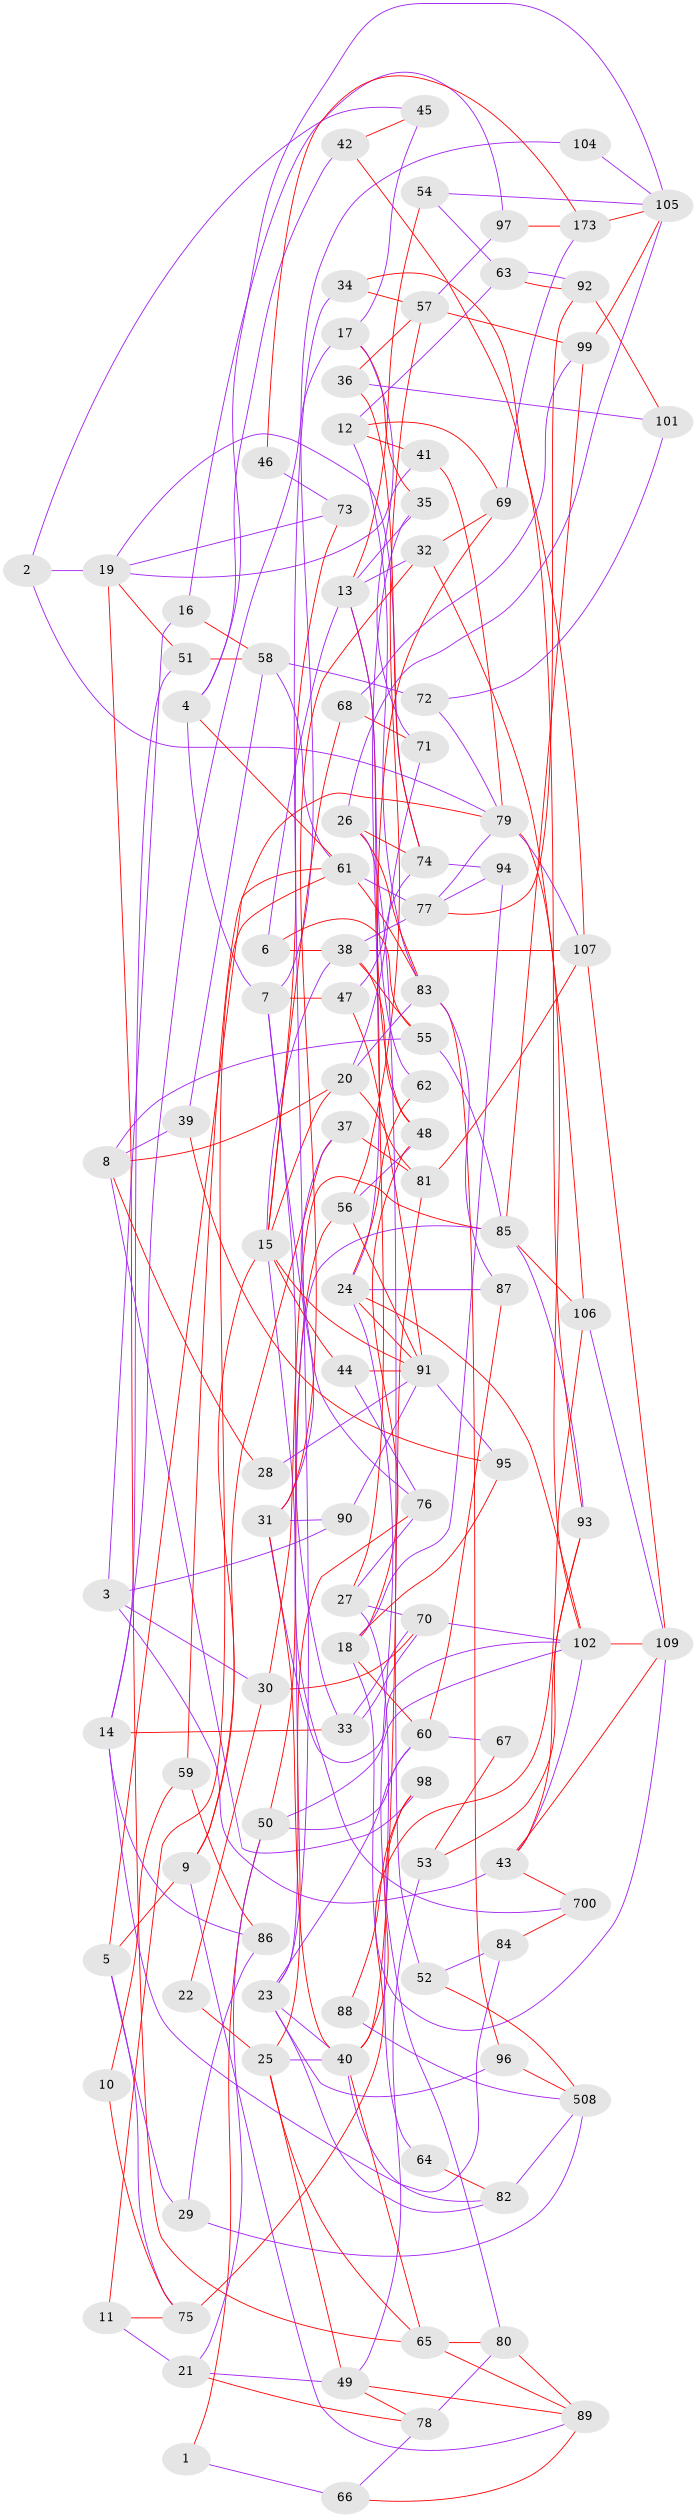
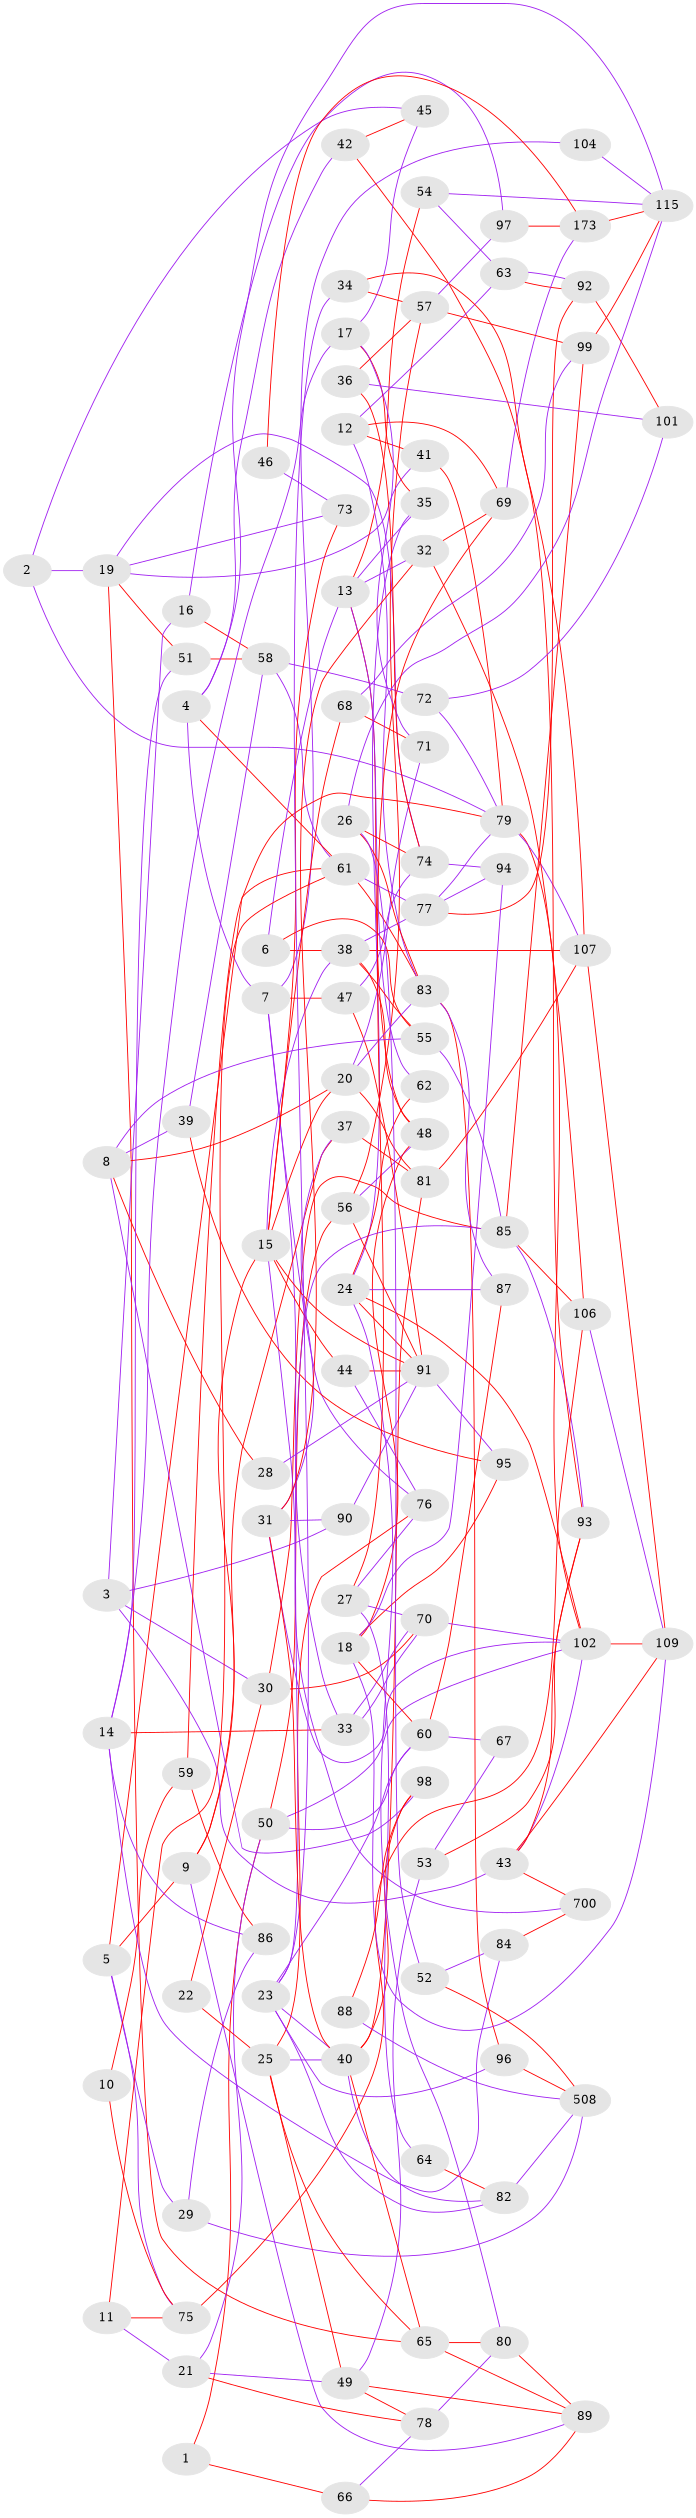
  graph {
    rankdir=LR
    node [color=gray90 style=filled]
    edge [color=purple]
    1
    50
    66
    60
    102
    56
    89
    78
    2
    19
    45
    79
    41
    51
    73
    65
    74
    107
    3
    16
    30
    43
    90
    58
    97
    85
    70
    n28 [label=700]
    109
    93
    91
    4
    7
    42
    61
-   105
+   105 [label=115]
    33
    47
    76
    104
    83
    77
    5
    9
    29
    75
    15
    37
    86
    n50 [label=508]
    106
    6
    13
    38
    55
    32
    35
    48
    54
    62
    8
    20
    28
    39
    98
    71
    81
    95
    44
    68
    10
    59
    11
    21
    49
    12
    63
    69
    92
    n80 [label=173]
    96
    87
    14
    17
    84
    99
    72
    18
    94
    67
    80
    53
    22
    25
    40
    23
    34
    82
    57
    24
    26
    52
    27
    64
    31
    36
    101
    46
    88
    1 -- 50 [color=red]
-   1 -- 66
+   1 -- 66 [color=red]
    50 -- 60
    50 -- 102
    50 -- 56 [color=red]
    66 -- 89 [color=red]
    66 -- 78
    60 -- 87 [color=red]
    60 -- 67
    102 -- 109 [color=red]
    56 -- 91 [color=red]
    56 -- 48
    56 -- 57 [color=red]
    78 -- 80
    2 -- 19
    2 -- 45
    2 -- 79
    19 -- 41
    19 -- 51 [color=red]
    19 -- 73
    19 -- 65 [color=red]
    19 -- 74
    79 -- 102 [color=red]
    79 -- 107
    41 -- 79 [color=red]
    51 -- 58 [color=red]
    65 -- 89 [color=red]
    65 -- 80 [color=red]
    74 -- 94
    107 -- 109 [color=red]
    3 -- 16
    3 -- 30
    3 -- 43
    3 -- 90
    16 -- 58 [color=red]
    16 -- 97
    30 -- 85 [color=red]
    30 -- 70 [color=red]
    43 -- 102
    43 -- n28 [color=red]
    43 -- 109 [color=red]
    43 -- 93 [color=red]
    90 -- 91
    58 -- 61
    58 -- 72
    97 -- n80 [color=red]
    85 -- 93
    85 -- 106 [color=red]
    85 -- 99 [color=red]
    70 -- 102
    91 -- 95
    4 -- 7
    4 -- 42
    4 -- 61 [color=red]
    4 -- 105
    7 -- 33
    7 -- 47 [color=red]
    7 -- 76
    7 -- 104
    42 -- 45 [color=red]
    42 -- 93 [color=red]
    61 -- 83 [color=red]
    61 -- 77
    33 -- 70
    33 -- 70
    47 -- 74
    47 -- 91 [color=red]
    104 -- 105
    83 -- 96 [color=red]
    83 -- 87
    77 -- 79
    77 -- 92 [color=red]
    77 -- 94
    5 -- 61 [color=red]
    5 -- 9 [color=red]
    5 -- 29
    5 -- 75
    9 -- 89
    9 -- 15 [color=red]
    9 -- 37 [color=red]
    29 -- 86
    29 -- n50
    75 -- 106 [color=red]
    15 -- 73 [color=red]
    15 -- n28
    15 -- 91 [color=red]
    15 -- 38
    15 -- 20 [color=red]
    15 -- 44 [color=red]
    15 -- 68 [color=red]
    37 -- 81 [color=red]
    106 -- 109
    6 -- 13
    6 -- 38 [color=red]
    6 -- 55 [color=red]
    13 -- 32
    13 -- 35
    13 -- 48 [color=red]
    13 -- 54 [color=red]
    13 -- 62
    38 -- 107 [color=red]
    38 -- 77
    38 -- 55 [color=red]
    38 -- 48 [color=red]
    55 -- 85
    32 -- 106 [color=red]
    32 -- 69 [color=red]
    54 -- 105
    54 -- 63
    8 -- 55
    8 -- 20 [color=red]
    8 -- 28 [color=red]
    8 -- 39
    8 -- 98
    20 -- 83
    20 -- 71
    20 -- 81 [color=red]
    28 -- 91
    39 -- 58
    39 -- 95 [color=red]
    81 -- 107 [color=red]
    44 -- 91 [color=red]
    44 -- 76
    68 -- 71 [color=red]
    68 -- 99
    10 -- 75 [color=red]
    10 -- 59 [color=red]
    59 -- 79 [color=red]
    59 -- 86 [color=red]
    11 -- 61 [color=red]
    11 -- 75 [color=red]
    11 -- 21
    21 -- 50
    21 -- 78 [color=red]
    21 -- 49
    49 -- 89 [color=red]
    49 -- 78 [color=red]
    49 -- 53
    12 -- 41 [color=red]
    12 -- 83
    12 -- 63
    12 -- 69 [color=red]
    63 -- 92 [color=red]
    63 -- 92
    69 -- n80
    92 -- 101 [color=red]
    n80 -- 105 [color=red]
    96 -- n50 [color=red]
    14 -- 51
    14 -- 33 [color=red]
    14 -- 86
    14 -- 17
    14 -- 84
    17 -- 45
    17 -- 35 [color=red]
    17 -- 71
    84 -- n28 [color=red]
    99 -- 105 [color=red]
    72 -- 79
    72 -- 101
    18 -- 60 [color=red]
    18 -- 109
    18 -- 48 [color=red]
    18 -- 95 [color=red]
    18 -- 94
    80 -- 89 [color=red]
    53 -- 93 [color=red]
-   53 -- 67 [color=red]
+   53 -- 67
    22 -- 30 [color=red]
    22 -- 25 [color=red]
    25 -- 65 [color=red]
    25 -- 76 [color=red]
    25 -- 49 [color=red]
    25 -- 40
    40 -- 65 [color=red]
    40 -- 98 [color=red]
    40 -- 81 [color=red]
    40 -- 82
    23 -- 60
    23 -- 85
    23 -- 96
    23 -- 40
    23 -- 34
    23 -- 82
    34 -- 107 [color=red]
    34 -- 57 [color=red]
    82 -- n50
    57 -- 97
    57 -- 99 [color=red]
    24 -- 102 [color=red]
    24 -- 91 [color=red]
    24 -- 35
    24 -- 62 [color=red]
    24 -- 87
    24 -- 80
    26 -- 74 [color=red]
    26 -- 105
    26 -- 83 [color=red]
    26 -- 52
    52 -- n50 [color=red]
    52 -- 84
    27 -- 70
    27 -- 76
    27 -- 69 [color=red]
    27 -- 64
    64 -- 82 [color=red]
    31 -- 102
    31 -- 90
    31 -- 37
    31 -- 32 [color=red]
    31 -- 40 [color=red]
    36 -- 74 [color=red]
    36 -- 57 [color=red]
    36 -- 101
    46 -- 73
    46 -- n80 [color=red]
    88 -- n50
    88 -- 98 [color=red]
  }
